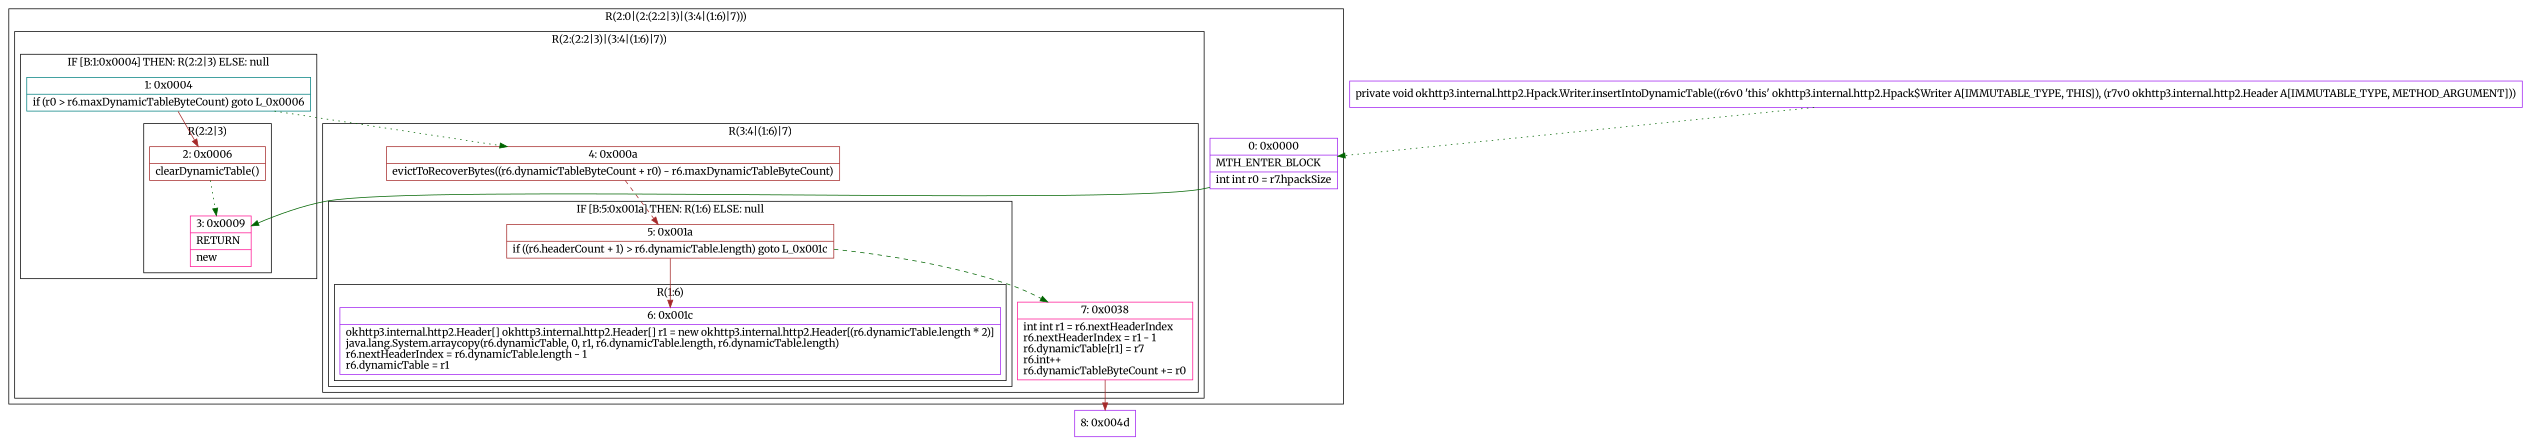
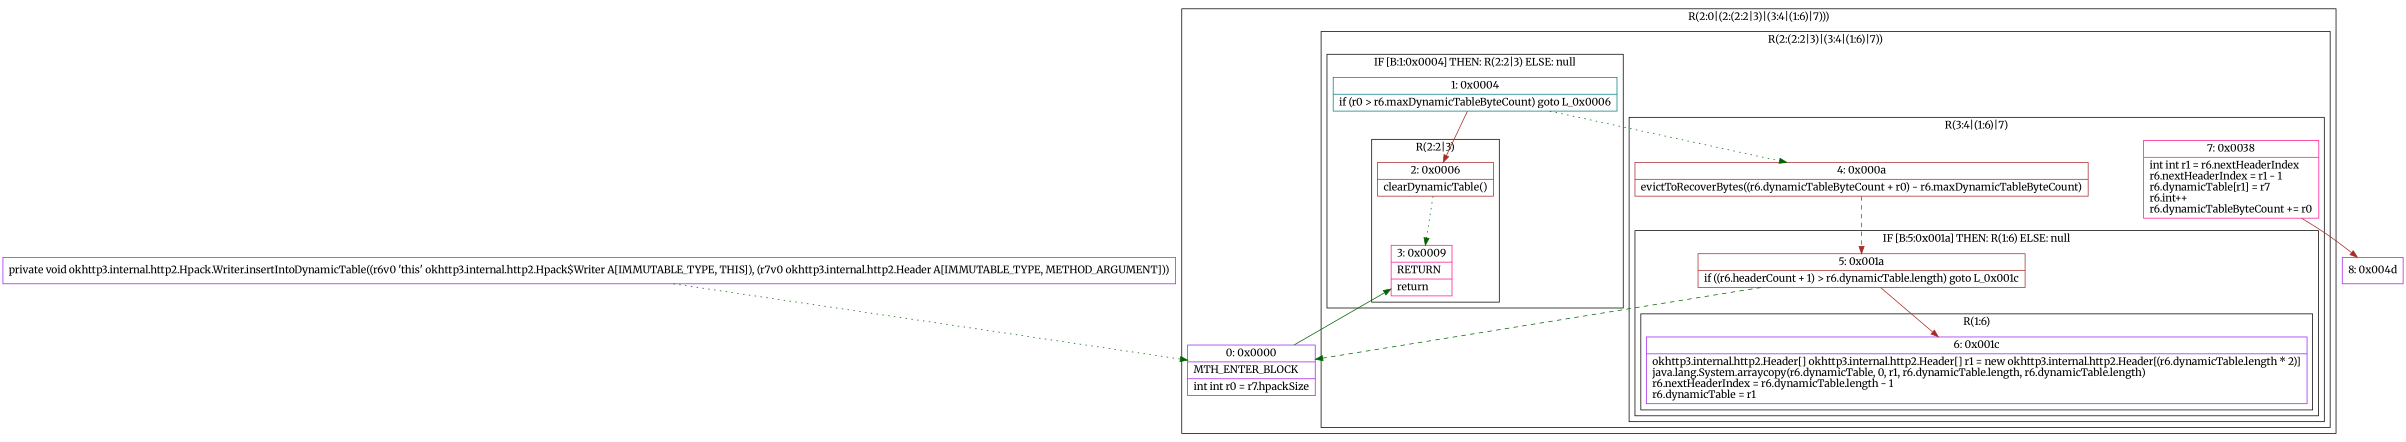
  digraph {
    fontname=Merriweather
    node [color=purple fontname=Merriweather shape=record]
    edge [color=darkgreen fontname=Merriweather style=solid]
    n1 [color=brown label="{2\:\ 0x0006|clearDynamicTable()\l}"]
-   n2 [color=deeppink label="{3\:\ 0x0009|RETURN\l|new\l}"]
+   n2 [color=deeppink label="{3\:\ 0x0009|RETURN\l|return\l}"]
    n3 [color=teal label="{1\:\ 0x0004|if (r0 \> r6.maxDynamicTableByteCount) goto L_0x0006\l}"]
    n4 [label="{6\:\ 0x001c|okhttp3.internal.http2.Header[] okhttp3.internal.http2.Header[] r1 = new okhttp3.internal.http2.Header[(r6.dynamicTable.length * 2)]\ljava.lang.System.arraycopy(r6.dynamicTable, 0, r1, r6.dynamicTable.length, r6.dynamicTable.length)\lr6.nextHeaderIndex = r6.dynamicTable.length \- 1\lr6.dynamicTable = r1\l}"]
    n5 [color=brown label="{5\:\ 0x001a|if ((r6.headerCount + 1) \> r6.dynamicTable.length) goto L_0x001c\l}"]
    n6 [color=brown label="{4\:\ 0x000a|evictToRecoverBytes((r6.dynamicTableByteCount + r0) \- r6.maxDynamicTableByteCount)\l}"]
    n7 [color=deeppink label="{7\:\ 0x0038|int int r1 = r6.nextHeaderIndex\lr6.nextHeaderIndex = r1 \- 1\lr6.dynamicTable[r1] = r7\lr6.int++\lr6.dynamicTableByteCount += r0\l}"]
    n8 [label="{0\:\ 0x0000|MTH_ENTER_BLOCK\l|int int r0 = r7.hpackSize\l}"]
    n9 [label="{8\:\ 0x004d}"]
    n10 [label="{private void okhttp3.internal.http2.Hpack.Writer.insertIntoDynamicTable((r6v0 'this' okhttp3.internal.http2.Hpack$Writer A[IMMUTABLE_TYPE, THIS]), (r7v0 okhttp3.internal.http2.Header A[IMMUTABLE_TYPE, METHOD_ARGUMENT])) }"]
    subgraph cluster_1 {
      label="R(2:0|(2:(2:2|3)|(3:4|(1:6)|7)))"
      n8
      subgraph cluster_2 {
        label="R(2:(2:2|3)|(3:4|(1:6)|7))"
        subgraph cluster_3 {
          label="IF [B:1:0x0004] THEN: R(2:2|3) ELSE: null"
          n3
          subgraph cluster_4 {
            label="R(2:2|3)"
            n1
            n2
          }
        }
        subgraph cluster_5 {
          label="R(3:4|(1:6)|7)"
          n6
          n7
          subgraph cluster_6 {
            label="IF [B:5:0x001a] THEN: R(1:6) ELSE: null"
            n5
            subgraph cluster_7 {
              label="R(1:6)"
              n4
            }
          }
        }
      }
    }
    n1 -> n2 [style=dotted]
    n3 -> n1 [color=brown]
    n3 -> n6 [style=dotted]
    n5 -> n4 [color=brown]
-   n5 -> n7 [style=dashed]
+   n5 -> n8 [style=dashed]
    n6 -> n5 [color=brown style=dashed]
    n7 -> n9 [color=brown]
    n8 -> n2
    n10 -> n8 [style=dotted]
  }
